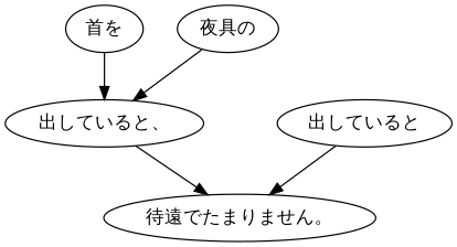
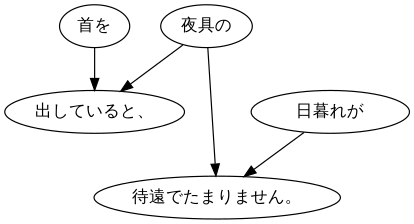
  digraph {
    n1 [label="夜具の"]
    n2 [label="出していると、"]
    n3 [label="待遠でたまりません。"]
    n4 [label="首を"]
-   n5 [label="出していると"]
+   n5 [label="日暮れが"]
    n1 -> n2
-   n2 -> n3
+   n1 -> n3
    n4 -> n2
    n5 -> n3
  }
